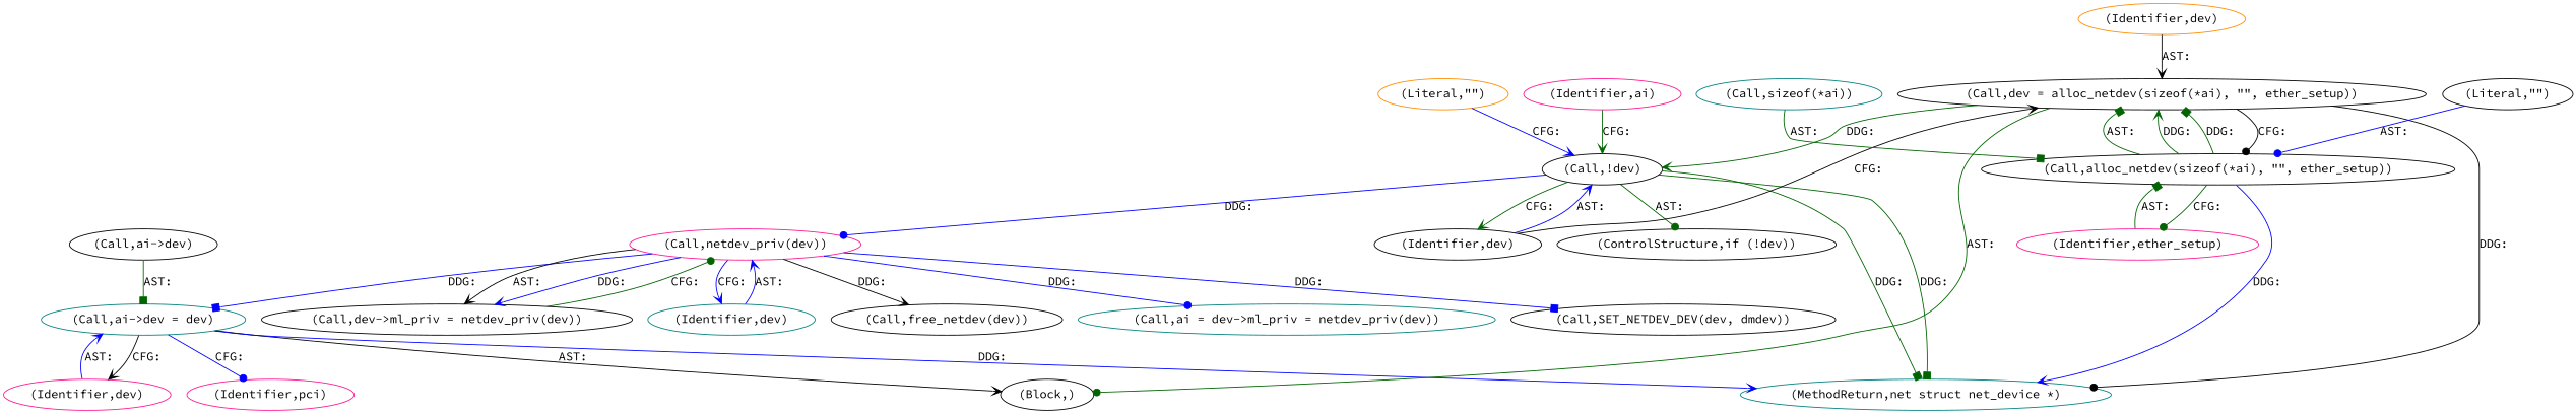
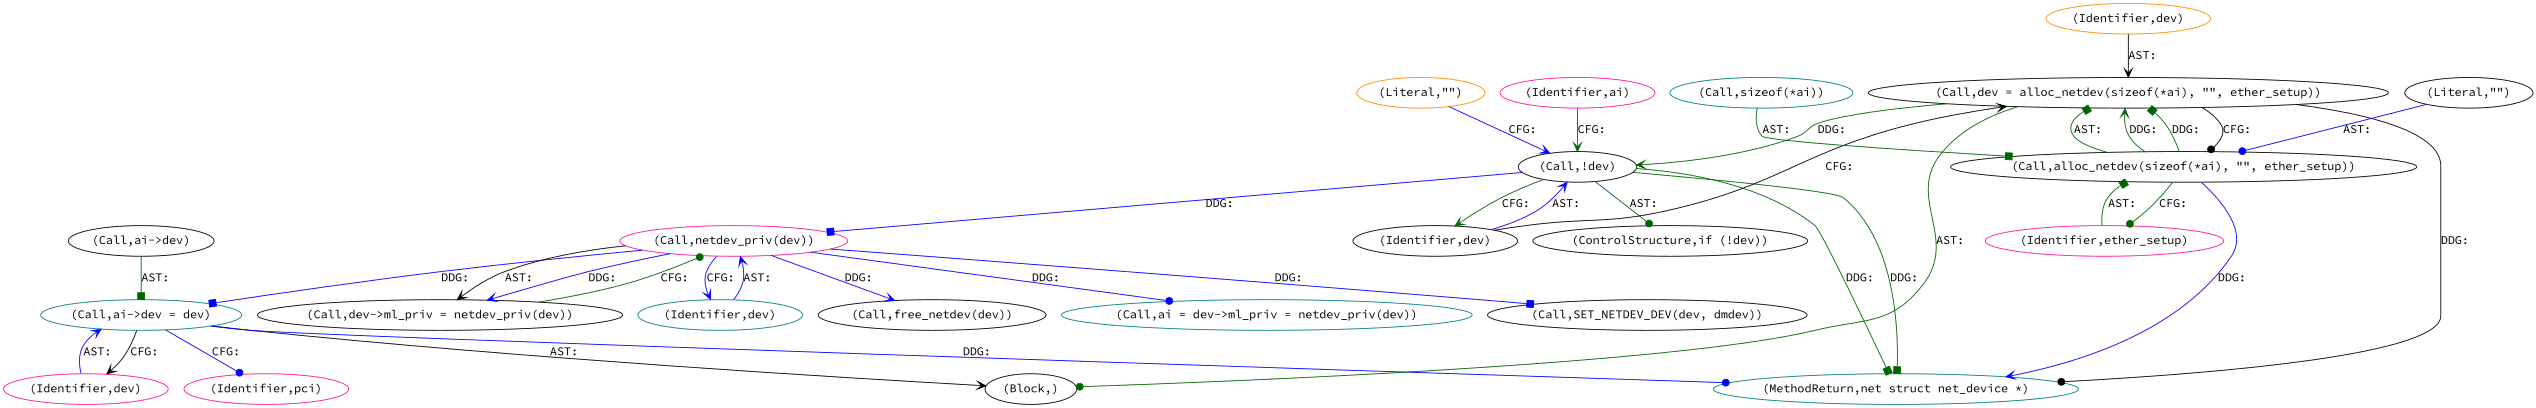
  digraph {
    fontname="Source Code Pro"
    node [color=black fontname="Source Code Pro"]
    edge [arrowhead=vee color=blue fontname="Source Code Pro"]
    n1 [color=teal label="(Call,ai->dev = dev)"]
    n2 [label="(Block,)"]
    n3 [color=teal label="(MethodReturn,net struct net_device *)"]
    n4 [color=deeppink label="(Identifier,dev)"]
    n5 [color=deeppink label="(Identifier,pci)"]
    n6 [color=deeppink label="(Call,netdev_priv(dev))"]
    n7 [label="(Call,dev->ml_priv = netdev_priv(dev))"]
    n8 [color=teal label="(Identifier,dev)"]
    n9 [label="(Call,free_netdev(dev))"]
    n10 [color=teal label="(Call,ai = dev->ml_priv = netdev_priv(dev))"]
    n11 [label="(Call,SET_NETDEV_DEV(dev, dmdev))"]
    n12 [label="(Call,!dev)"]
    n13 [label="(ControlStructure,if (!dev))"]
    n14 [label="(Identifier,dev)"]
    n15 [label="(Call,dev = alloc_netdev(sizeof(*ai), \"\", ether_setup))"]
    n16 [label="(Call,alloc_netdev(sizeof(*ai), \"\", ether_setup))"]
    n17 [color=deeppink label="(Identifier,ether_setup)"]
    n18 [label="(Literal,\"\")"]
    n19 [color=darkorange label="(Literal,\"\")"]
    n20 [color=deeppink label="(Identifier,ai)"]
    n21 [label="(Call,ai->dev)"]
    n22 [color=darkorange label="(Identifier,dev)"]
    n23 [color=teal label="(Call,sizeof(*ai))"]
    n1 -> n2 [color=black label="AST: "]
-   n1 -> n3 [label="DDG: "]
+   n1 -> n3 [arrowhead=dot label="DDG: "]
    n1 -> n4 [color=black label="CFG: "]
    n1 -> n5 [arrowhead=dot label="CFG: "]
    n4 -> n1 [label="AST: "]
    n6 -> n1 [arrowhead=box label="DDG: "]
    n6 -> n7 [color=black label="AST: "]
    n6 -> n7 [label="DDG: "]
    n6 -> n8 [label="CFG: "]
-   n6 -> n9 [color=black label="DDG: "]
+   n6 -> n9 [label="DDG: "]
    n6 -> n10 [arrowhead=dot label="DDG: "]
    n6 -> n11 [arrowhead=box label="DDG: "]
    n7 -> n6 [arrowhead=dot color=darkgreen label="CFG: "]
    n8 -> n6 [label="AST: "]
    n12 -> n3 [arrowhead=box color=darkgreen label="DDG: "]
    n12 -> n3 [arrowhead=box color=darkgreen label="DDG: "]
-   n12 -> n6 [arrowhead=dot label="DDG: "]
+   n12 -> n6 [arrowhead=box label="DDG: "]
    n12 -> n13 [arrowhead=dot color=darkgreen label="AST: "]
    n12 -> n14 [color=darkgreen label="CFG: "]
    n14 -> n12 [label="AST: "]
    n14 -> n15 [color=black label="CFG: "]
    n15 -> n2 [arrowhead=dot color=darkgreen label="AST: "]
    n15 -> n3 [arrowhead=dot color=black label="DDG: "]
    n15 -> n12 [color=darkgreen label="DDG: "]
    n15 -> n16 [arrowhead=dot color=black label="CFG: "]
    n16 -> n3 [label="DDG: "]
    n16 -> n15 [arrowhead=box color=darkgreen label="AST: "]
    n16 -> n15 [color=darkgreen label="DDG: "]
    n16 -> n15 [arrowhead=box color=darkgreen label="DDG: "]
    n16 -> n17 [arrowhead=dot color=darkgreen label="CFG: "]
    n17 -> n16 [arrowhead=box color=darkgreen label="AST: "]
    n18 -> n16 [arrowhead=dot label="AST: "]
    n19 -> n12 [label="CFG: "]
    n20 -> n12 [color=darkgreen label="CFG: "]
    n21 -> n1 [arrowhead=box color=darkgreen label="AST: "]
    n22 -> n15 [color=black label="AST: "]
    n23 -> n16 [arrowhead=box color=darkgreen label="AST: "]
  }
